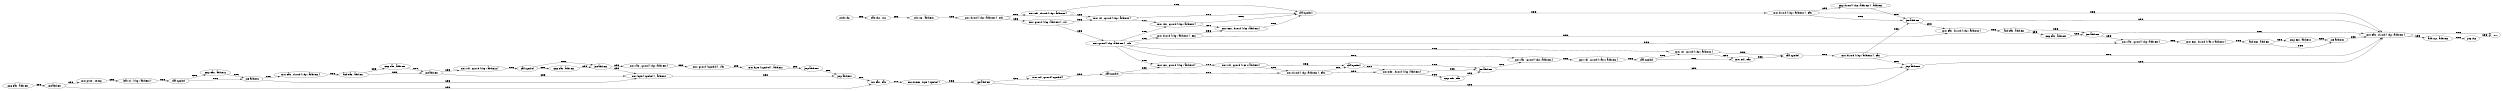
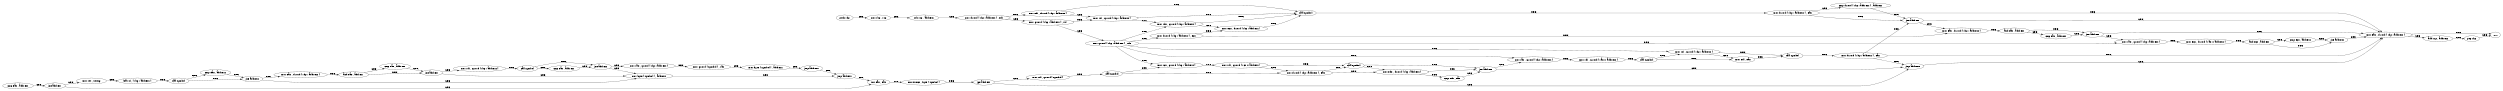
  digraph {
    rankdir=LR
    n1 [label="push rbp"]
-   n2 [label="eax rbp , rsp"]
+   n2 [label="mov rbp , rsp"]
    n3 [label="sub rsp , address"]
    n4 [label="mov dword [ rbp - address ] , edi"]
    n5 [label="mov qword [ rbp - address ] , rsi"]
    n6 [label="mov edi , dword [ rbp - address ]"]
    n7 [label="mov qword [ rbp - address ] , rdx"]
    n8 [label="mov rsi , qword [ rbp - address ]"]
    n9 [label="call symbol"]
    n10 [label="mov dword [ rbp - address ] , ecx"]
    n11 [label="mov rdx , qword [ rbp - address ]"]
    n12 [label="mov rax , qword [ rbp - address ]"]
    n13 [label="mov rcx , qword [ rbp - address ]"]
    n14 [label="mov rax , qword [ rbp - address ]"]
    n15 [label="mov rsi , qword [ rbp - address ]"]
    n16 [label="mov ecx , dword [ rbp - address ]"]
    n17 [label="mov eax , dword [ rbp - address ]"]
    n18 [label="mov ecx , dword [ rax + address ]"]
    n19 [label="mov rdi , qword [ rcx + address ]"]
    n20 [label="mov rdi , qword [ rax + address ]"]
    n21 [label="mov edi , eax"]
    n22 [label="call symbol"]
    n23 [label="and eax , address"]
    n24 [label="mov dword [ rbp - address ] , eax"]
    n25 [label="cmp dword [ rbp - address ] , address"]
    n26 [label="jne address"]
    n27 [label="mov eax , dword [ rbp - address ]"]
    n28 [label="add rsp , address"]
    n29 [label=retn]
    n30 [label="pop rbp"]
    n31 [label="cmp eax , address"]
    n32 [label="jne address"]
    n33 [label="and ecx , address"]
    n34 [label="cmp ecx , address"]
    n35 [label="jne address"]
    n36 [label="cmp eax , address"]
    n37 [label="jne address"]
    n38 [label="xor eax , eax"]
-   n39 [label="mov push , string"]
+   n39 [label="mov rdi , string"]
    n40 [label="movsx ecx , byte [ symbol ]"]
    n41 [label="lea rsi , [ rbp - address ]"]
    n42 [label="jge address"]
    n43 [label="call symbol"]
    n44 [label="jmp address"]
    n45 [label="mov rdi , qword [ symbol ]"]
    n46 [label="call symbol"]
    n47 [label="mov dword [ rbp - address ] , eax"]
    n48 [label="cmp eax , address"]
    n49 [label="jne address"]
    n50 [label="mov byte [ symbol ] , address"]
    n51 [label="mov eax , dword [ rbp - address ]"]
    n52 [label="jmp address"]
    n53 [label="and eax , address"]
    n54 [label="cmp eax , address"]
    n55 [label="jne address"]
    n56 [label="call symbol"]
    n57 [label="mov edx , dword [ rbp - address ]"]
    n58 [label="jne address"]
    n59 [label="cmp edx , eax"]
    n60 [label="call symbol"]
    n61 [label="mov rdi , qword [ rbp - address ]"]
    n62 [label="call symbol"]
    n63 [label="cmp eax , address"]
    n64 [label="jne address"]
    n65 [label="mov dword [ rbp - address ] , eax"]
    n66 [label="mov rax , qword [ rbp - address ]"]
    n67 [label="mov qword [ symbol ] , rax"]
    n68 [label="mov byte [ symbol ] , address"]
    n69 [label="jmp address"]
    n1 -> n2 [label=CFG]
    n2 -> n3 [label=CFG]
    n3 -> n4 [label=CFG]
    n4 -> n5 [label=CFG]
    n4 -> n6 [label=DFG]
    n5 -> n7 [label=CFG]
    n5 -> n8 [label=DFG]
    n6 -> n8 [label=CFG]
    n6 -> n9 [label=DFG]
    n7 -> n10 [label=CFG]
    n7 -> n11 [label=DFG]
    n7 -> n12 [label=DFG]
    n7 -> n13 [label=DFG]
    n7 -> n14 [label=DFG]
    n7 -> n15 [label=DFG]
    n8 -> n9 [label=DFG]
    n8 -> n11 [label=CFG]
    n9 -> n24 [label=DFG]
    n10 -> n16 [label=DFG]
    n10 -> n17 [label=DFG]
    n11 -> n9 [label=DFG]
    n11 -> n16 [label=CFG]
    n12 -> n18 [label=DFG]
    n13 -> n19 [label=DFG]
    n14 -> n20 [label=DFG]
    n15 -> n21 [label=CFG]
    n15 -> n22 [label=DFG]
    n16 -> n9 [label=DFG]
    n17 -> n23 [label=DFG]
    n18 -> n33 [label=DFG]
    n19 -> n47 [label=CFG]
    n19 -> n56 [label=DFG]
    n20 -> n60 [label=DFG]
    n21 -> n22 [label=DFG]
    n22 -> n65 [label=DFG]
    n23 -> n31 [label=CFG]
    n23 -> n32 [label=DFG]
    n24 -> n25 [label=CFG]
    n24 -> n26 [label=DFG]
    n24 -> n27 [label=DFG]
    n25 -> n26 [label=CFG]
    n26 -> n17 [label=CFG]
    n26 -> n27 [label=CFG]
    n27 -> n28 [label=CFG]
    n27 -> n29 [label=DFG]
    n28 -> n30 [label=CFG]
    n30 -> n29 [label=CFG]
    n31 -> n32 [label=CFG]
    n32 -> n12 [label=CFG]
    n32 -> n27 [label=CFG]
    n33 -> n34 [label=CFG]
    n33 -> n35 [label=DFG]
    n34 -> n35 [label=CFG]
    n35 -> n27 [label=CFG]
    n36 -> n37 [label=CFG]
    n37 -> n38 [label=CFG]
    n37 -> n39 [label=CFG]
    n38 -> n40 [label=CFG]
    n39 -> n41 [label=CFG]
    n40 -> n42 [label=DFG]
    n41 -> n43 [label=DFG]
    n42 -> n44 [label=CFG]
    n42 -> n45 [label=CFG]
    n43 -> n48 [label=CFG]
    n43 -> n49 [label=DFG]
    n44 -> n27 [label=CFG]
    n45 -> n46 [label=DFG]
    n46 -> n13 [label=CFG]
    n46 -> n47 [label=DFG]
    n47 -> n56 [label=CFG]
    n47 -> n57 [label=DFG]
    n48 -> n49 [label=CFG]
    n49 -> n50 [label=CFG]
    n49 -> n51 [label=CFG]
    n50 -> n52 [label=CFG]
    n51 -> n53 [label=DFG]
    n52 -> n38 [label=CFG]
    n53 -> n54 [label=CFG]
    n53 -> n55 [label=DFG]
    n54 -> n55 [label=CFG]
    n55 -> n50 [label=CFG]
    n55 -> n61 [label=CFG]
    n56 -> n57 [label=CFG]
    n56 -> n58 [label=DFG]
    n57 -> n58 [label=DFG]
    n57 -> n59 [label=DFG]
    n58 -> n14 [label=CFG]
    n58 -> n44 [label=CFG]
    n59 -> n58 [label=CFG]
    n60 -> n15 [label=CFG]
    n60 -> n21 [label=DFG]
    n61 -> n62 [label=DFG]
    n62 -> n63 [label=CFG]
    n62 -> n64 [label=DFG]
    n63 -> n64 [label=CFG]
    n64 -> n50 [label=CFG]
    n64 -> n66 [label=CFG]
    n65 -> n26 [label=DFG]
    n65 -> n27 [label=DFG]
    n65 -> n44 [label=CFG]
    n66 -> n67 [label=DFG]
    n67 -> n68 [label=CFG]
    n68 -> n69 [label=CFG]
    n69 -> n52 [label=CFG]
  }
